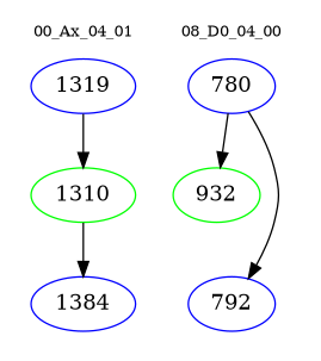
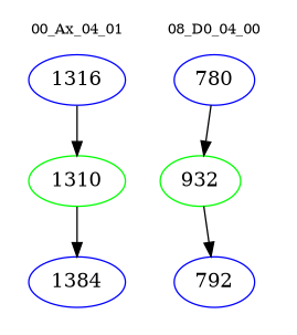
  digraph {
    node [color=blue]
    edge [color=black]
-   n1 [label=1319]
+   n1 [label=1316]
    n2 [color=green label=1310]
    n3 [label=1384]
    n4 [label=780]
    n5 [color=green label=932]
    n6 [label=792]
    subgraph cluster_1 {
      color=white
      fontsize=10
      label="00_Ax_04_01"
      n1
      n2
      n3
    }
    subgraph cluster_2 {
      color=white
      fontsize=10
      label="08_D0_04_00"
      n4
      n5
      n6
    }
    n1 -> n2
    n2 -> n3
    n4 -> n5
-   n4 -> n6
+   n5 -> n6
  }
